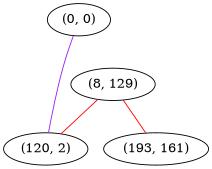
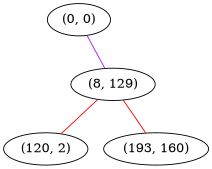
  graph {
    edge [color=red weight=1]
    "(8, 129)"
    "(120, 2)"
-   "(193, 161)"
+   "(193, 161)" [label="(193, 160)"]
    "(0, 0)"
    "(8, 129)" -- "(120, 2)"
    "(8, 129)" -- "(193, 161)"
-   "(0, 0)" -- "(120, 2)" [color=purple weight=4]
+   "(0, 0)" -- "(8, 129)" [color=purple weight=4]
  }
